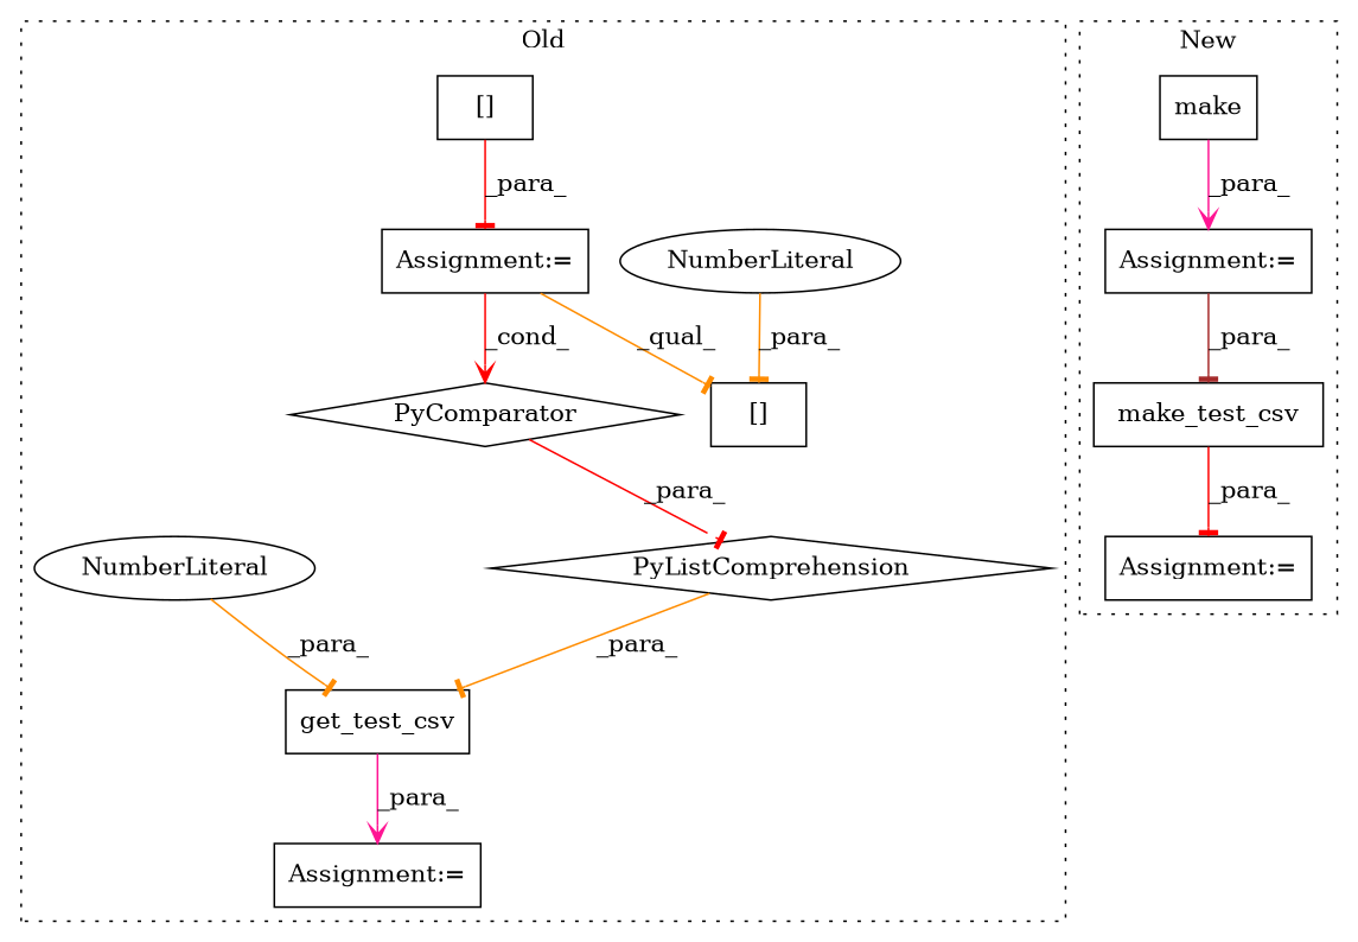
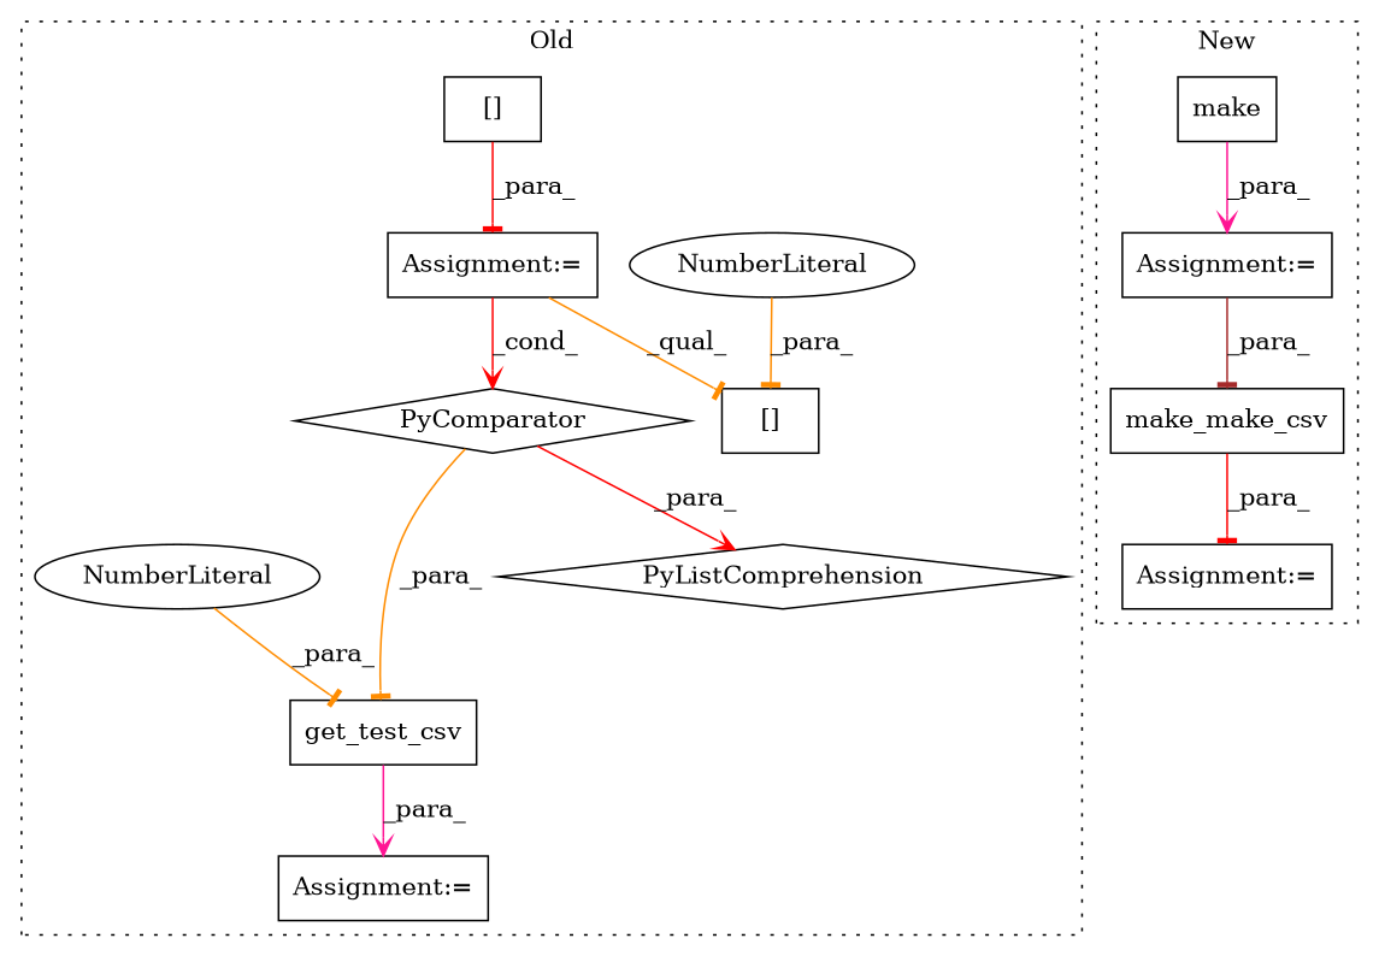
  digraph {
    node [a=7 l=1 s=3614 shape=box]
    edge [arrowhead=tee color=darkorange]
    n1 [a=2 l="2,1" label="[]" s="3552,3555"]
    n2 [a=34 label=NumberLiteral s=3554 shape=ellipse]
    n3 [l=51 label="Assignment:="]
    n4 [a=113 l=51 label=PyComparator shape=diamond]
    n5 [a=2 l="22,1" label="[]" s="3621,3655"]
    n6 [a=32 l="13,-5" label=get_test_csv s="3505,3673"]
    n7 [a=34 l=3 label=NumberLiteral s=3532 shape=ellipse]
    n8 [label="Assignment:=" s=3504]
    n9 [a=109 l=121 label=PyListComprehension s=3552 shape=diamond]
-   n10 [a=32 l="14,1" label=make_test_csv s="3542,3577"]
+   n10 [a=32 l="14,1" label=make_make_csv s="3542,3577"]
    n11 [label="Assignment:=" s=3500]
    n12 [label="Assignment:=" s=3541]
    n13 [a=32 l="6,1" label=make s="3501,3511"]
    subgraph cluster_1 {
      label=Old
      style=dotted
      n1
      n2
      n3
      n4
      n5
      n6
      n7
      n8
      n9
    }
    subgraph cluster_2 {
      label=New
      style=dotted
      n10
      n11
      n12
      n13
    }
    n2 -> n1 [label=_para_]
    n3 -> n1 [label=_qual_]
    n3 -> n4 [arrowhead=vee color=red label=_cond_]
-   n4 -> n9 [color=red label=_para_]
+   n4 -> n9 [arrowhead=vee color=red label=_para_]
    n5 -> n3 [color=red label=_para_]
    n6 -> n8 [arrowhead=vee color=deeppink label=_para_]
    n7 -> n6 [label=_para_]
-   n9 -> n6 [label=_para_]
+   n4 -> n6 [label=_para_]
    n10 -> n12 [color=red label=_para_]
    n11 -> n10 [color=brown label=_para_]
    n13 -> n11 [arrowhead=vee color=deeppink label=_para_]
  }
